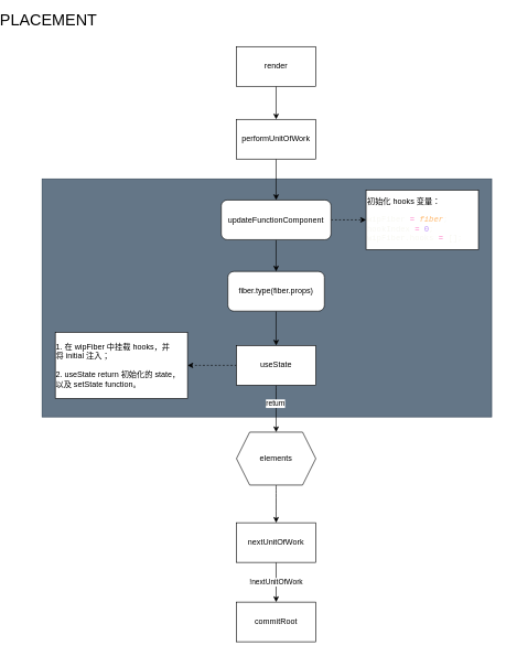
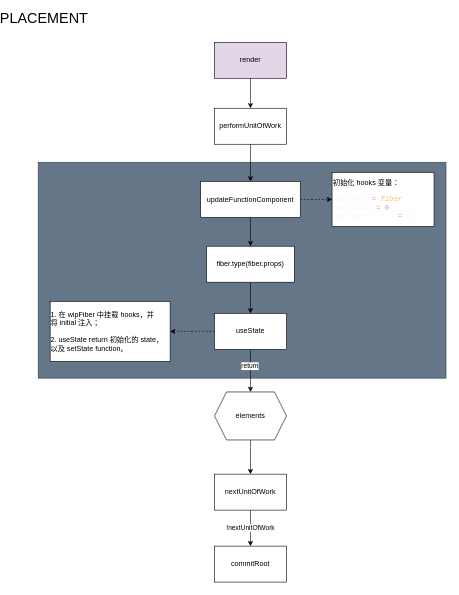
  <mxCell id="0" />
  <mxCell id="1" parent="0" />
  <mxCell id="2" value="" style="rounded=0;whiteSpace=wrap;html=1;strokeColor=#314354;fillColor=#647687;fontColor=#ffffff;" parent="1" vertex="1"><mxGeometry x="30" y="270" width="680" height="360" as="geometry" /></mxCell>
  <mxCell id="3" style="edgeStyle=orthogonalEdgeStyle;rounded=0;orthogonalLoop=1;jettySize=auto;html=1;exitX=0.5;exitY=1;exitDx=0;exitDy=0;entryX=0.5;entryY=0;entryDx=0;entryDy=0;" parent="1" source="4" target="6" edge="1"><mxGeometry relative="1" as="geometry" /></mxCell>
- <mxCell id="4" value="render" style="rounded=0;whiteSpace=wrap;html=1;" parent="1" vertex="1"><mxGeometry x="324" y="70" width="120" height="60" as="geometry" /></mxCell>
+ <mxCell id="4" value="render" style="rounded=0;whiteSpace=wrap;html=1;fillColor=#e1d5e7;" parent="1" vertex="1"><mxGeometry x="324" y="70" width="120" height="60" as="geometry" /></mxCell>
  <mxCell id="5" style="edgeStyle=orthogonalEdgeStyle;rounded=0;orthogonalLoop=1;jettySize=auto;html=1;exitX=0.5;exitY=1;exitDx=0;exitDy=0;entryX=0.5;entryY=0;entryDx=0;entryDy=0;" parent="1" source="6" target="9" edge="1"><mxGeometry relative="1" as="geometry" /></mxCell>
  <mxCell id="6" value="performUnitOfWork" style="rounded=0;whiteSpace=wrap;html=1;" parent="1" vertex="1"><mxGeometry x="324" y="180" width="120" height="60" as="geometry" /></mxCell>
  <mxCell id="7" style="rounded=0;orthogonalLoop=1;jettySize=auto;html=1;exitX=1;exitY=0.5;exitDx=0;exitDy=0;entryX=0;entryY=0.5;entryDx=0;entryDy=0;elbow=vertical;dashed=1;" parent="1" source="9" target="10" edge="1"><mxGeometry relative="1" as="geometry" /></mxCell>
  <mxCell id="8" style="edgeStyle=none;rounded=0;orthogonalLoop=1;jettySize=auto;html=1;exitX=0.5;exitY=1;exitDx=0;exitDy=0;entryX=0.5;entryY=0;entryDx=0;entryDy=0;fontSize=12;" parent="1" source="9" target="22" edge="1"><mxGeometry relative="1" as="geometry" /></mxCell>
- <mxCell id="9" value="updateFunctionComponent" style="whiteSpace=wrap;html=1;rounded=1;" parent="1" vertex="1"><mxGeometry x="301" y="302" width="166" height="60" as="geometry" /></mxCell>
+ <mxCell id="9" value="updateFunctionComponent" style="rounded=0;whiteSpace=wrap;html=1;" parent="1" vertex="1"><mxGeometry x="301" y="302" width="166" height="60" as="geometry" /></mxCell>
  <mxCell id="10" value="&lt;span&gt;初始化 hooks 变量：&lt;/span&gt;&lt;br&gt;&lt;br&gt;&lt;div style=&quot;color: rgb(248 , 248 , 242) ; font-family: &amp;#34;menlo&amp;#34; , &amp;#34;monaco&amp;#34; , &amp;#34;courier new&amp;#34; , monospace&quot;&gt;wipFiber&amp;nbsp;&lt;span style=&quot;color: rgb(255 , 121 , 198)&quot;&gt;=&lt;/span&gt;&amp;nbsp;&lt;span style=&quot;color: rgb(255 , 184 , 108) ; font-style: italic&quot;&gt;fiber&lt;/span&gt;;&lt;br&gt;&lt;/div&gt;&lt;div style=&quot;color: rgb(248 , 248 , 242) ; font-family: &amp;#34;menlo&amp;#34; , &amp;#34;monaco&amp;#34; , &amp;#34;courier new&amp;#34; , monospace&quot;&gt;hookIndex&amp;nbsp;&lt;span style=&quot;color: rgb(255 , 121 , 198)&quot;&gt;=&lt;/span&gt;&amp;nbsp;&lt;span style=&quot;color: rgb(189 , 147 , 249)&quot;&gt;0&lt;/span&gt;;&lt;/div&gt;&lt;div style=&quot;color: rgb(248 , 248 , 242) ; font-family: &amp;#34;menlo&amp;#34; , &amp;#34;monaco&amp;#34; , &amp;#34;courier new&amp;#34; , monospace&quot;&gt;wipFiber.hooks&amp;nbsp;&lt;span style=&quot;color: rgb(255 , 121 , 198)&quot;&gt;=&lt;/span&gt;&amp;nbsp;[];&lt;/div&gt;" style="rounded=0;whiteSpace=wrap;html=1;align=left;" parent="1" vertex="1"><mxGeometry x="520" y="287" width="170" height="90" as="geometry" /></mxCell>
  <mxCell id="11" style="edgeStyle=orthogonalEdgeStyle;curved=1;rounded=0;orthogonalLoop=1;jettySize=auto;html=1;exitX=0;exitY=0.5;exitDx=0;exitDy=0;entryX=1;entryY=0.5;entryDx=0;entryDy=0;dashed=1;" parent="1" source="14" target="15" edge="1"><mxGeometry relative="1" as="geometry" /></mxCell>
  <mxCell id="12" style="edgeStyle=orthogonalEdgeStyle;curved=1;rounded=0;orthogonalLoop=1;jettySize=auto;html=1;exitX=0.5;exitY=1;exitDx=0;exitDy=0;entryX=0.5;entryY=0;entryDx=0;entryDy=0;" parent="1" source="14" target="17" edge="1"><mxGeometry relative="1" as="geometry" /></mxCell>
  <mxCell id="13" value="return" style="edgeLabel;html=1;align=center;verticalAlign=middle;resizable=0;points=[];" parent="12" vertex="1" connectable="0"><mxGeometry x="-0.241" y="-2" relative="1" as="geometry"><mxPoint as="offset" /></mxGeometry></mxCell>
  <mxCell id="14" value="useState" style="rounded=0;whiteSpace=wrap;html=1;" parent="1" vertex="1"><mxGeometry x="324" y="522" width="120" height="60" as="geometry" /></mxCell>
  <mxCell id="15" value="&lt;div style=&quot;text-align: left&quot;&gt;&lt;span&gt;1. 在 wipFiber 中挂载 hooks，并将&amp;nbsp;initial 注入；&lt;/span&gt;&lt;/div&gt;&lt;div style=&quot;text-align: left&quot;&gt;&lt;span&gt;&lt;br&gt;&lt;/span&gt;&lt;/div&gt;&lt;div style=&quot;text-align: left&quot;&gt;&lt;span&gt;2. useState return 初始化的 state，以及 setState function。&lt;/span&gt;&lt;/div&gt;" style="rounded=0;whiteSpace=wrap;html=1;align=center;" parent="1" vertex="1"><mxGeometry x="50" y="502" width="200" height="100" as="geometry" /></mxCell>
  <mxCell id="16" style="edgeStyle=orthogonalEdgeStyle;curved=1;rounded=0;orthogonalLoop=1;jettySize=auto;html=1;exitX=0.5;exitY=1;exitDx=0;exitDy=0;entryX=0.5;entryY=0;entryDx=0;entryDy=0;" parent="1" source="17" target="19" edge="1"><mxGeometry relative="1" as="geometry" /></mxCell>
  <mxCell id="17" value="elements" style="shape=hexagon;perimeter=hexagonPerimeter2;whiteSpace=wrap;html=1;fixedSize=1;" parent="1" vertex="1"><mxGeometry x="324" y="653" width="120" height="80" as="geometry" /></mxCell>
  <mxCell id="18" value="!nextUnitOfWork" style="edgeStyle=orthogonalEdgeStyle;curved=0;rounded=1;sketch=0;orthogonalLoop=1;jettySize=auto;html=1;exitX=0.5;exitY=1;exitDx=0;exitDy=0;entryX=0.5;entryY=0;entryDx=0;entryDy=0;" parent="1" source="19" target="23" edge="1"><mxGeometry relative="1" as="geometry" /></mxCell>
  <mxCell id="19" value="nextUnitOfWork" style="rounded=0;whiteSpace=wrap;html=1;" parent="1" vertex="1"><mxGeometry x="324" y="790" width="120" height="60" as="geometry" /></mxCell>
  <mxCell id="20" value="PLACEMENT" style="text;html=1;strokeColor=none;fillColor=none;align=center;verticalAlign=middle;whiteSpace=wrap;rounded=0;fontSize=24;" parent="1" vertex="1"><mxGeometry x="20" y="20" width="40" height="20" as="geometry" /></mxCell>
  <mxCell id="21" style="edgeStyle=none;rounded=0;orthogonalLoop=1;jettySize=auto;html=1;exitX=0.5;exitY=1;exitDx=0;exitDy=0;fontSize=12;" parent="1" source="22" target="14" edge="1"><mxGeometry relative="1" as="geometry" /></mxCell>
- <mxCell id="22" value="&lt;font style=&quot;font-size: 12px;&quot;&gt;fiber.type(fiber.props)&lt;/font&gt;" style="whiteSpace=wrap;html=1;fontSize=12;rounded=1;" parent="1" vertex="1"><mxGeometry x="311" y="410" width="146" height="60" as="geometry" /></mxCell>
+ <mxCell id="22" value="&lt;font style=&quot;font-size: 12px;&quot;&gt;fiber.type(fiber.props)&lt;/font&gt;" style="rounded=0;whiteSpace=wrap;html=1;fontSize=12;" parent="1" vertex="1"><mxGeometry x="311" y="410" width="146" height="60" as="geometry" /></mxCell>
  <mxCell id="23" value="commitRoot" style="rounded=0;whiteSpace=wrap;html=1;sketch=0;" parent="1" vertex="1"><mxGeometry x="324" y="910" width="120" height="60" as="geometry" /></mxCell>
